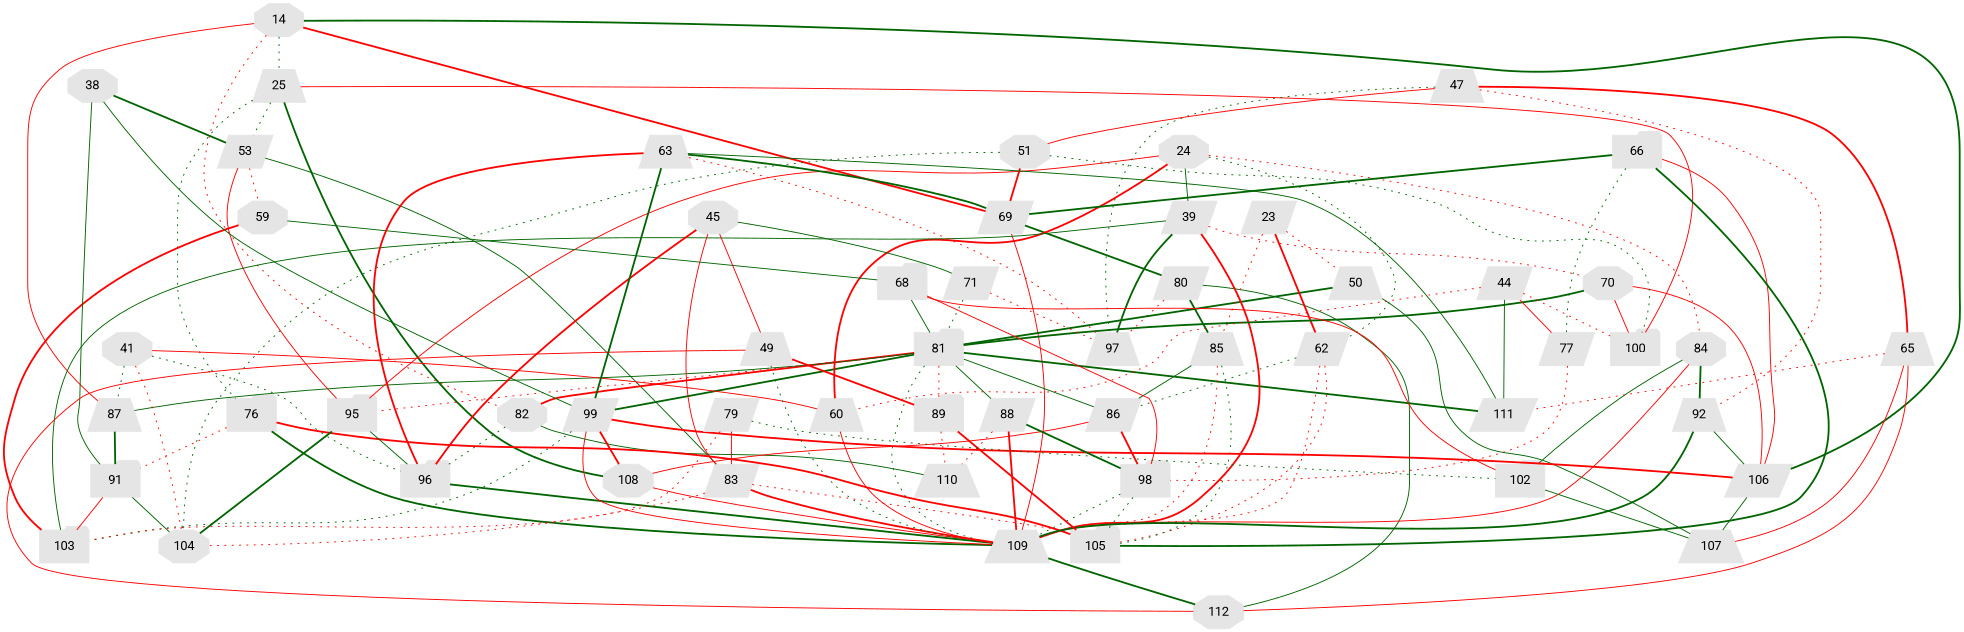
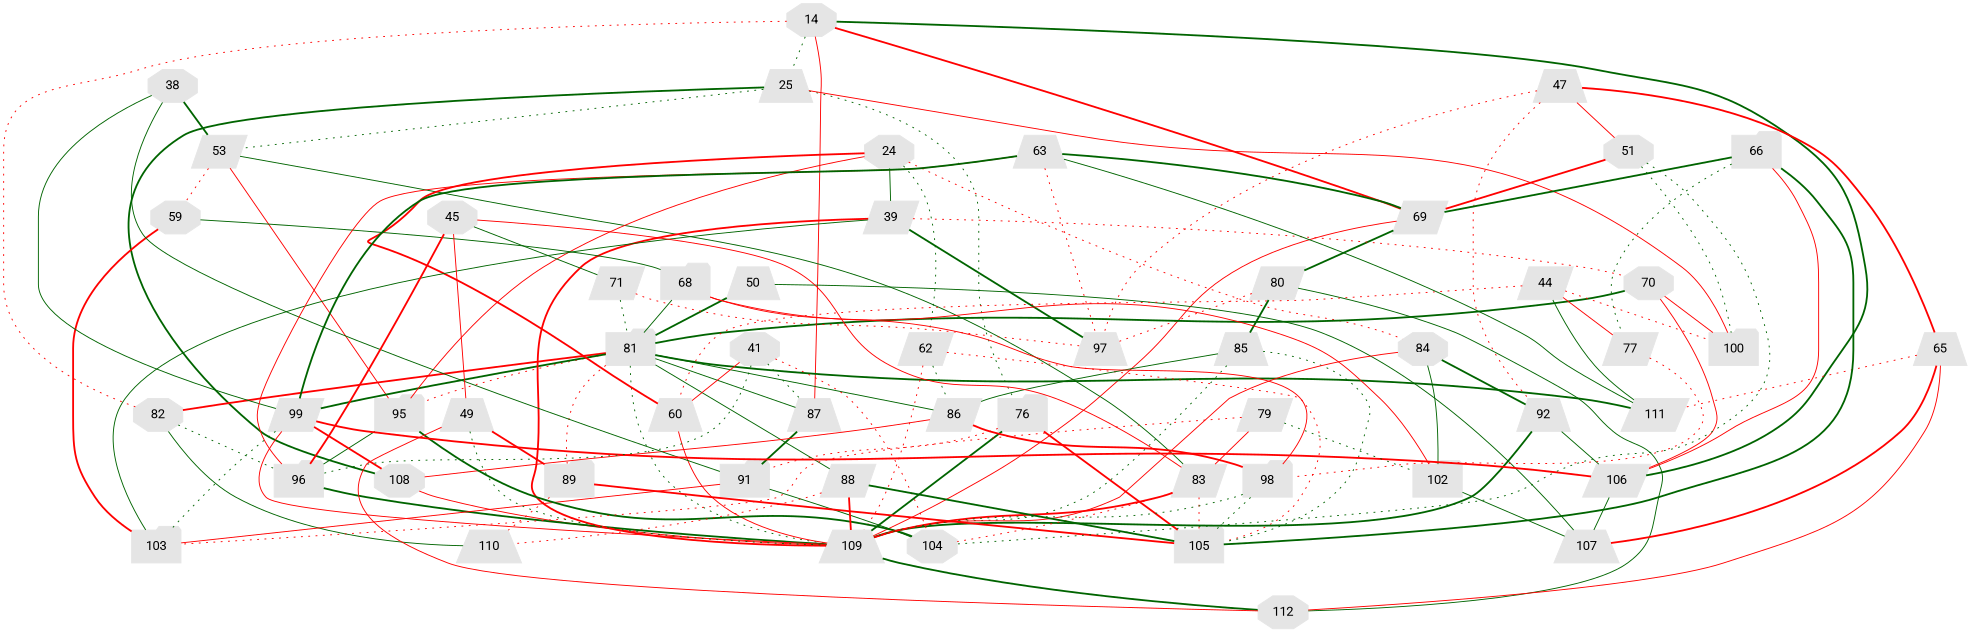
  graph {
    fontname=Roboto
    node [color=gray90 fontname=Roboto shape=parallelogram style=filled]
    edge [color=red fontname=Roboto style=solid]
    14 [shape=octagon super="+7"]
    25 [shape=trapezium super="+3"]
    69 [super="+67"]
    82 [shape=octagon super="+10"]
    87 [shape=trapezium]
    106 [super="+48"]
    53 [super="+29"]
    76 [shape=folder]
    100 [shape=folder]
    108 [shape=octagon]
    109 [shape=trapezium super="+56+94"]
    80
    96 [shape=folder super="+5+42+46"]
    110 [shape=trapezium]
    91 [shape=folder super="+36"]
    107 [shape=trapezium]
    50 [shape=trapezium super="+37"]
    81 [shape=folder super="+13+28+40+64"]
-   23
    62
    85 [shape=trapezium super="+16"]
    105 [shape=folder super="+58+93"]
    86 [super="+35"]
    24 [shape=octagon super="+8"]
    39 [super="+19"]
    60 [shape=trapezium]
    84 [shape=octagon super="+34"]
    95 [shape=folder super="+54"]
    70 [shape=octagon]
    97 [shape=trapezium super="+21"]
    103 [shape=folder super="+101"]
    92 [shape=trapezium]
    102 [shape=folder]
    104 [shape=octagon super="+30"]
    83 [super="+31+75+32"]
    59 [shape=octagon]
    38 [shape=octagon]
    99 [super="+17+90"]
    112 [shape=octagon]
    41 [shape=octagon]
    44
    77
    111
    98 [shape=folder super="+15"]
    45 [shape=octagon]
    49 [shape=trapezium]
    71
    89 [shape=folder super="+73"]
    47 [shape=trapezium]
    51 [shape=octagon]
    65 [shape=trapezium]
    88 [super="+43"]
    68 [shape=folder]
    63 [shape=trapezium super="+52+55"]
    66 [shape=folder]
    79
    14 -- 25 [color=darkgreen style=dotted weight=2]
    14 -- 69 [style=bold]
    14 -- 82 [style=dotted]
    14 -- 87
    14 -- 106 [color=darkgreen style=bold]
    25 -- 53 [color=darkgreen style=dotted]
    25 -- 76 [color=darkgreen style=dotted]
    25 -- 100
    25 -- 108 [color=darkgreen style=bold]
    69 -- 109 [weight=2]
    69 -- 80 [color=darkgreen style=bold]
    82 -- 96 [color=darkgreen style=dotted]
    82 -- 110 [color=darkgreen weight=2]
    87 -- 91 [color=darkgreen style=bold]
    106 -- 107 [color=darkgreen]
    53 -- 95
    53 -- 83 [color=darkgreen]
    53 -- 59 [style=dotted]
    76 -- 109 [color=darkgreen style=bold]
    76 -- 91 [style=dotted]
    76 -- 105 [style=bold]
    108 -- 109
    109 -- 112 [color=darkgreen style=bold]
    80 -- 85 [color=darkgreen style=bold]
    80 -- 97 [style=dotted]
    80 -- 112 [color=darkgreen]
    96 -- 109 [color=darkgreen style=bold weight=2]
    91 -- 103
    91 -- 104 [color=darkgreen weight=2]
    50 -- 107 [color=darkgreen]
    50 -- 81 [color=darkgreen style=bold weight=2]
    81 -- 82 [style=bold weight=2]
    81 -- 87 [color=darkgreen]
    81 -- 109 [color=darkgreen style=dotted]
    81 -- 86 [color=darkgreen weight=2]
    81 -- 95 [style=dotted]
    81 -- 99 [color=darkgreen style=bold weight=2]
    81 -- 111 [color=darkgreen style=bold]
    81 -- 89 [style=dotted weight=2]
    81 -- 88 [color=darkgreen]
-   23 -- 50 [style=dotted]
-   23 -- 62 [style=bold]
-   23 -- 85 [style=dotted weight=2]
    62 -- 109 [style=dotted]
    62 -- 105 [style=dotted]
    62 -- 86 [color=darkgreen style=dotted]
-   85 -- 109 [style=dotted]
+   85 -- 109 [color=darkgreen style=dotted]
    85 -- 105 [color=darkgreen style=dotted]
    85 -- 86 [color=darkgreen]
    86 -- 108
    86 -- 98 [style=bold]
    24 -- 62 [color=darkgreen style=dotted]
    24 -- 39 [color=darkgreen]
    24 -- 60 [style=bold]
    24 -- 84 [style=dotted]
    24 -- 95 [weight=2]
    39 -- 109 [style=bold weight=3]
    39 -- 70 [style=dotted]
    39 -- 97 [color=darkgreen style=bold]
    39 -- 103 [color=darkgreen weight=2]
    60 -- 109
    84 -- 109 [weight=2]
    84 -- 92 [color=darkgreen style=bold]
    84 -- 102 [color=darkgreen]
    95 -- 96 [color=darkgreen]
    95 -- 104 [color=darkgreen style=bold]
    70 -- 106
    70 -- 100
    70 -- 81 [color=darkgreen style=bold]
    92 -- 106 [color=darkgreen]
    92 -- 109 [color=darkgreen style=bold]
    102 -- 107 [color=darkgreen]
    83 -- 109 [style=bold weight=2]
    83 -- 105 [style=dotted weight=3]
    83 -- 104 [style=dotted]
    59 -- 103 [style=bold weight=2]
    59 -- 68 [color=darkgreen]
    38 -- 53 [color=darkgreen style=bold weight=2]
    38 -- 91 [color=darkgreen]
    38 -- 99 [color=darkgreen]
    99 -- 106 [style=bold]
    99 -- 108 [style=bold]
    99 -- 109
    99 -- 103 [color=darkgreen style=dotted weight=2]
    41 -- 87 [color=darkgreen style=dotted]
    41 -- 96 [color=darkgreen style=dotted]
    41 -- 60
    41 -- 104 [style=dotted]
    44 -- 100 [style=dotted]
    44 -- 60 [style=dotted]
    44 -- 77
    44 -- 111 [color=darkgreen]
    77 -- 98 [style=dotted weight=2]
    98 -- 109 [color=darkgreen style=dotted]
    98 -- 105 [color=darkgreen style=dotted]
    45 -- 96 [style=bold]
    45 -- 83
    45 -- 49
    45 -- 71 [color=darkgreen]
    49 -- 109 [color=darkgreen style=dotted]
    49 -- 112
    49 -- 89 [style=bold]
    71 -- 81 [color=darkgreen style=dotted]
    71 -- 97 [style=dotted weight=2]
    89 -- 110 [style=dotted]
    89 -- 105 [style=bold weight=2]
-   47 -- 97 [color=darkgreen style=dotted]
+   47 -- 97 [style=dotted]
    47 -- 92 [style=dotted]
    47 -- 51
    47 -- 65 [style=bold]
    51 -- 69 [style=bold]
    51 -- 100 [color=darkgreen style=dotted]
    51 -- 104 [color=darkgreen style=dotted]
-   65 -- 107
+   65 -- 107 [style=bold]
    65 -- 112
    65 -- 111 [style=dotted]
    88 -- 109 [style=bold weight=2]
    88 -- 110 [style=dotted]
-   88 -- 98 [color=darkgreen style=bold weight=2]
+   88 -- 105 [color=darkgreen style=bold weight=2]
    68 -- 81 [color=darkgreen]
    68 -- 102
    68 -- 98
    63 -- 69 [color=darkgreen style=bold weight=2]
-   63 -- 96 [style=bold weight=2]
+   63 -- 96 [weight=2]
    63 -- 97 [style=dotted]
    63 -- 99 [color=darkgreen style=bold weight=2]
    63 -- 111 [color=darkgreen]
    66 -- 69 [color=darkgreen style=bold]
    66 -- 106
    66 -- 105 [color=darkgreen style=bold]
    66 -- 77 [color=darkgreen style=dotted]
    79 -- 103 [style=dotted]
    79 -- 102 [color=darkgreen style=dotted]
    79 -- 83 [weight=2]
  }
